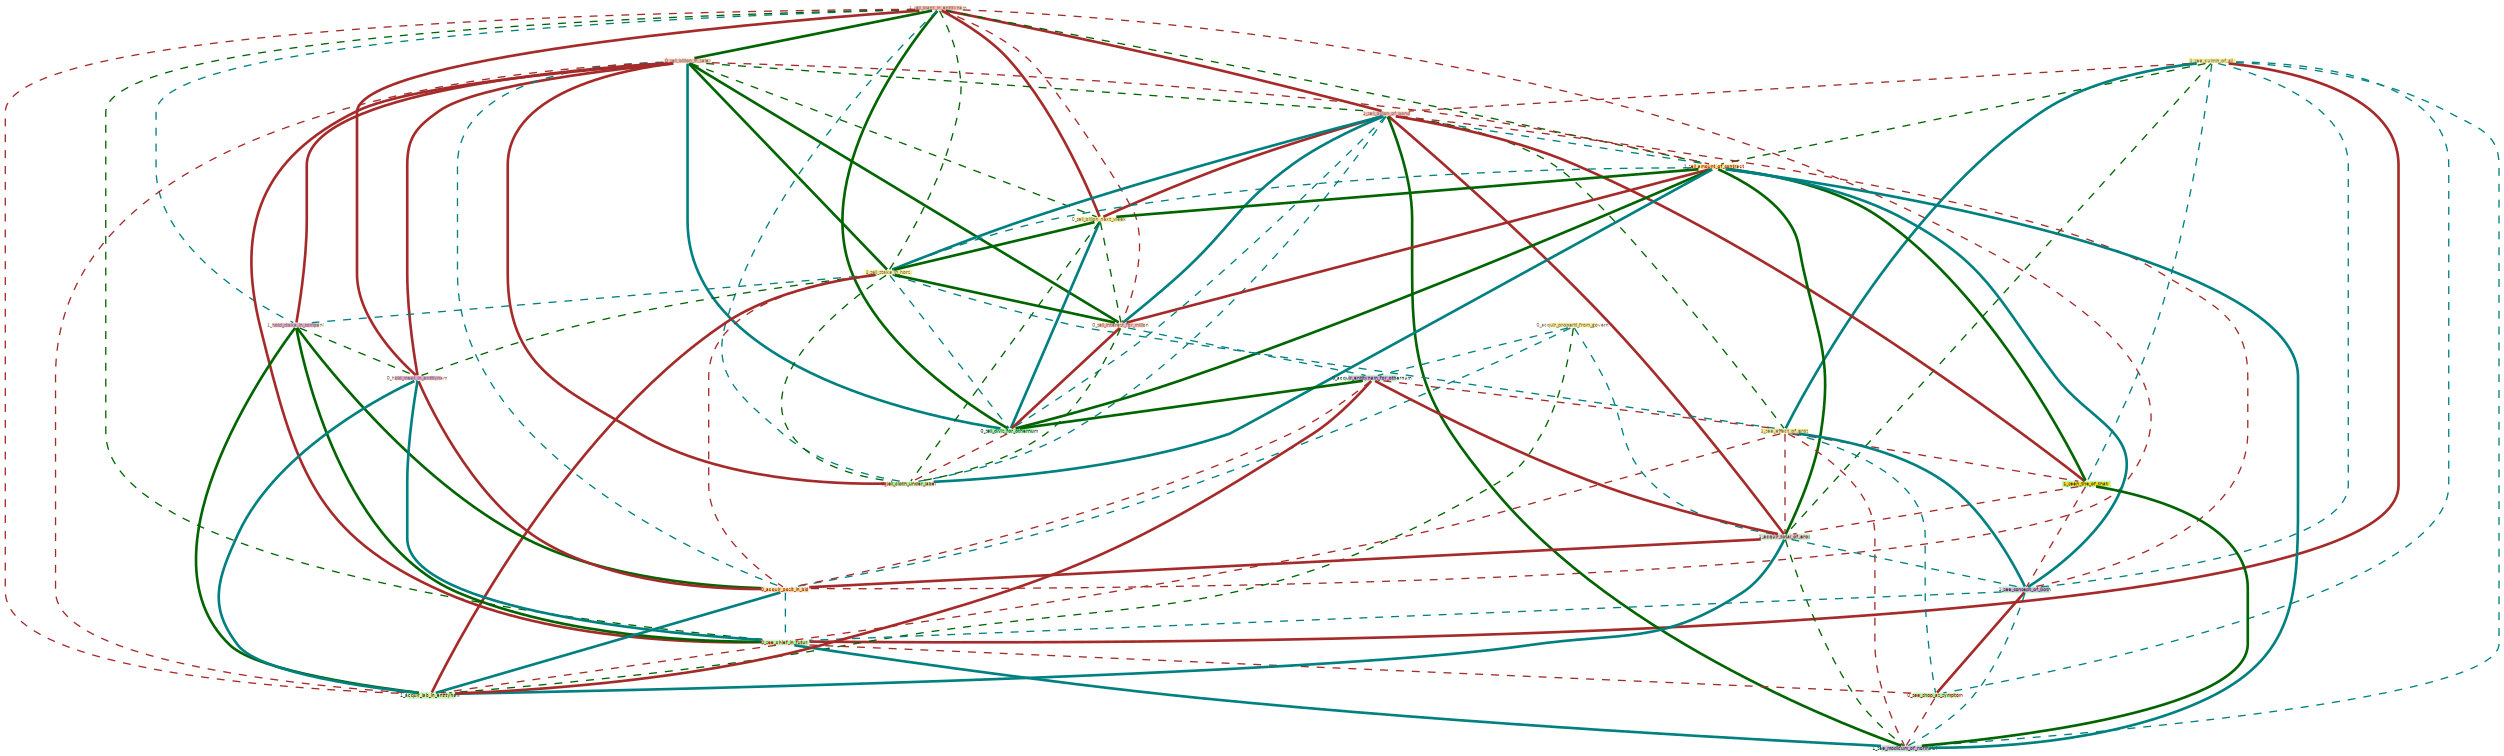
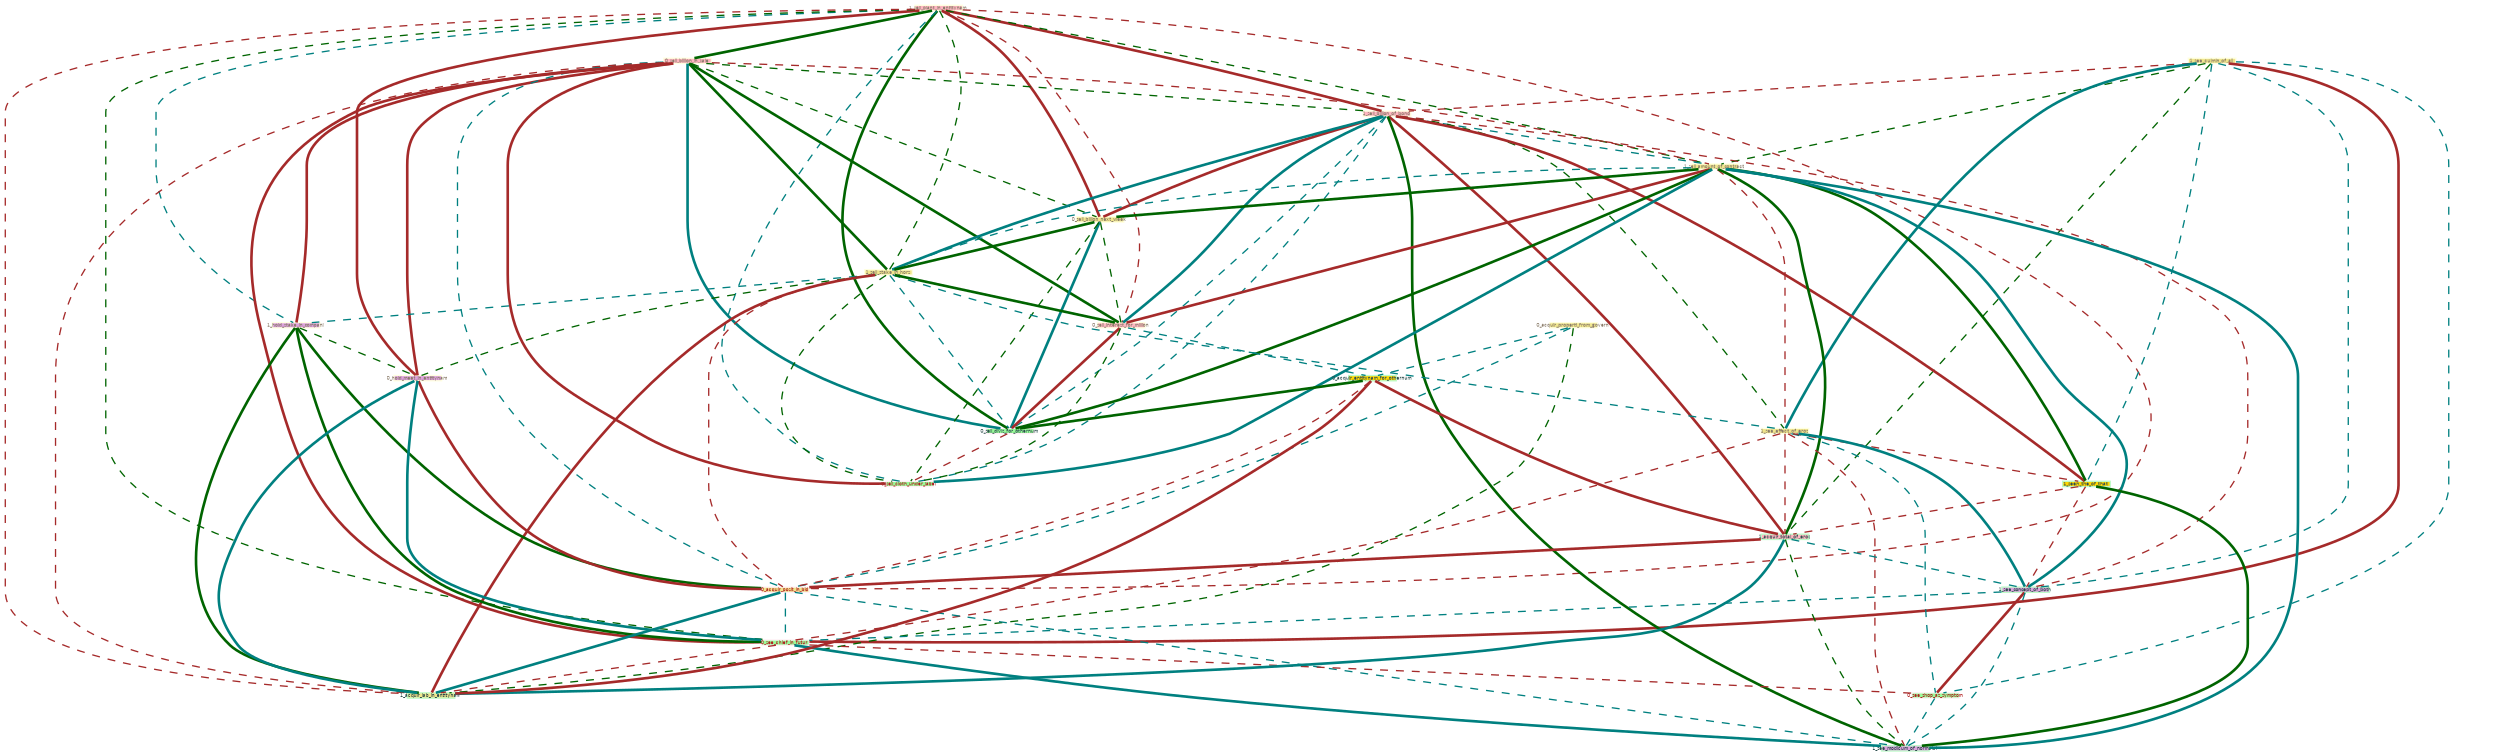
  graph {
    fontname=Lato
    node [color="#ffffe0" fillcolor=khaki fixedsize=true fontcolor="#8b7d6b" fontname=Lato fontsize=4 shape=polygon style=filled]
    edge [color=brown fontname=Lato style=dashed w=1]
    "1_sell_plant_in_entitynam " [fillcolor=lightpink height=.06 width=.5]
    "1_see_culmin_of_all " [height=.06 width=.5]
    "0_sell_billion_in_sale " [fillcolor=lightpink height=.06 width=.5]
    "1_sell_billion_of_bond " [fillcolor=lightpink height=.06 width=.5]
-   "1_sell_amount_of_contract " [fontcolor="#b22222" height=.06 width=.5]
+   "1_sell_amount_of_contract " [height=.06 width=.5]
    "1_see_effect_of_eros " [height=.06 width=.5]
    "0_sell_billion_next_week " [height=.06 width=.5]
    "1_sell_stake_in_hors " [height=.06 width=.5]
    "1_hold_stake_in_compani " [fillcolor=plum height=.06 width=.5]
    "0_sell_interest_for_million " [fillcolor=lightpink height=.06 width=.5]
    "0_acquir_properti_from_govern " [height=.06 width=.5]
    "0_hold_meet_in_entitynam " [fillcolor=plum height=.06 width=.5]
    "0_sell_divis_for_othernum " [color="#fff0f5" fillcolor=palegreen fontcolor="#2f4f4f" height=.06 width=.5]
    "0_sell_cloth_under_label " [color="#fff0f5" fillcolor=palegreen fontcolor="#b22222" height=.06 width=.5]
    "0_acquir_posit_in_bid " [color="#fff0f5" fontcolor="#b22222" height=.06 width=.5]
    "0_see_chief_in_futur " [color="#fff0f5" fillcolor=palegreen fontcolor="#b22222" height=.06 width=.5]
    "0_see_shop_as_symptom " [color="#fff0f5" fillcolor=palegreen fontcolor="#b22222" height=.06 width=.5]
    "1_acquir_lab_in_entitynam " [color="#BDFCC9" fontcolor="#2f4f4f" height=.06 width=.5]
    "1_seen_the_of_that " [color="#BDFCC9" fillcolor=gold fontcolor="#2f4f4f" height=.06 width=.5]
    n20 [color="#BDFCC9" fillcolor=lightpink fontcolor="#2f4f4f" height=.06 label="1_acquir_total_of_eros" width=.5]
    "1_see_concept_of_both " [color="#BDFCC9" fillcolor=plum fontcolor="#2f4f4f" height=.06 width=.5]
    "1_see_modicum_of_normalci " [color="#BDFCC9" fillcolor=plum fontcolor="#2f4f4f" height=.06 width=.5]
-   "0_acquir_entitynam_for_othernum " [color="#BDFCC9" fillcolor=plum fontcolor="#2f4f4f" height=.06 width=.5]
+   "0_acquir_entitynam_for_othernum " [color="#BDFCC9" fillcolor=gold fontcolor="#2f4f4f" height=.06 width=.5]
    subgraph sub_1 {
      "1_sell_plant_in_entitynam "
      "1_see_culmin_of_all "
      "0_sell_billion_in_sale "
      "1_sell_billion_of_bond "
      "1_sell_amount_of_contract "
      "1_see_effect_of_eros "
      "0_sell_billion_next_week "
      "1_sell_stake_in_hors "
      "1_hold_stake_in_compani "
      "0_sell_interest_for_million "
      "0_acquir_properti_from_govern "
      "0_hold_meet_in_entitynam "
    }
    subgraph sub_2 {
      "0_sell_divis_for_othernum "
      "0_sell_cloth_under_label "
      "0_acquir_posit_in_bid "
      "0_see_chief_in_futur "
      "0_see_shop_as_symptom "
    }
    "1_sell_plant_in_entitynam " -- "0_sell_billion_in_sale " [color=darkgreen style=bold w=2]
    "1_sell_plant_in_entitynam " -- "1_sell_billion_of_bond " [style=bold]
    "1_sell_plant_in_entitynam " -- "1_sell_amount_of_contract " [color=darkgreen]
    "1_sell_plant_in_entitynam " -- "0_sell_billion_next_week " [style=bold]
    "1_sell_plant_in_entitynam " -- "1_sell_stake_in_hors " [color=darkgreen w=2]
    "1_sell_plant_in_entitynam " -- "1_hold_stake_in_compani " [color=teal]
    "1_sell_plant_in_entitynam " -- "0_sell_interest_for_million "
    "1_sell_plant_in_entitynam " -- "0_hold_meet_in_entitynam " [style=bold w=2]
    "1_sell_plant_in_entitynam " -- "0_sell_divis_for_othernum " [color=darkgreen style=bold]
    "1_sell_plant_in_entitynam " -- "0_sell_cloth_under_label " [color=teal]
    "1_sell_plant_in_entitynam " -- "0_acquir_posit_in_bid "
    "1_sell_plant_in_entitynam " -- "0_see_chief_in_futur " [color=darkgreen]
    "1_sell_plant_in_entitynam " -- "1_acquir_lab_in_entitynam " [w=2]
    "1_see_culmin_of_all " -- "1_sell_billion_of_bond "
    "1_see_culmin_of_all " -- "1_sell_amount_of_contract " [color=darkgreen]
    "1_see_culmin_of_all " -- "1_see_effect_of_eros " [color=teal style=bold w=2]
    "1_see_culmin_of_all " -- "0_see_chief_in_futur " [style=bold]
    "1_see_culmin_of_all " -- "0_see_shop_as_symptom " [color=teal]
    "1_see_culmin_of_all " -- "1_seen_the_of_that " [color=teal]
    "1_see_culmin_of_all " -- n20 [color=darkgreen]
    "1_see_culmin_of_all " -- "1_see_concept_of_both " [color=teal w=2]
-   "1_see_culmin_of_all " -- "1_see_modicum_of_normalci " [color=teal w=2]
+   "0_acquir_posit_in_bid " -- "1_see_modicum_of_normalci " [color=teal w=2]
    "0_sell_billion_in_sale " -- "1_sell_billion_of_bond " [color=darkgreen w=2]
    "0_sell_billion_in_sale " -- "1_sell_amount_of_contract "
    "0_sell_billion_in_sale " -- "0_sell_billion_next_week " [color=darkgreen w=2]
    "0_sell_billion_in_sale " -- "1_sell_stake_in_hors " [color=darkgreen style=bold w=2]
    "0_sell_billion_in_sale " -- "1_hold_stake_in_compani " [style=bold]
    "0_sell_billion_in_sale " -- "0_sell_interest_for_million " [color=darkgreen style=bold]
    "0_sell_billion_in_sale " -- "0_hold_meet_in_entitynam " [style=bold]
    "0_sell_billion_in_sale " -- "0_sell_divis_for_othernum " [color=teal style=bold]
    "0_sell_billion_in_sale " -- "0_sell_cloth_under_label " [style=bold]
    "0_sell_billion_in_sale " -- "0_acquir_posit_in_bid " [color=teal]
    "0_sell_billion_in_sale " -- "0_see_chief_in_futur " [style=bold]
    "0_sell_billion_in_sale " -- "1_acquir_lab_in_entitynam "
    "1_sell_billion_of_bond " -- "1_sell_amount_of_contract " [color=teal w=2]
    "1_sell_billion_of_bond " -- "1_see_effect_of_eros " [color=darkgreen]
    "1_sell_billion_of_bond " -- "0_sell_billion_next_week " [style=bold w=2]
    "1_sell_billion_of_bond " -- "1_sell_stake_in_hors " [color=teal style=bold]
    "1_sell_billion_of_bond " -- "0_sell_interest_for_million " [color=teal style=bold]
    "1_sell_billion_of_bond " -- "0_sell_divis_for_othernum " [color=teal]
    "1_sell_billion_of_bond " -- "0_sell_cloth_under_label " [color=teal]
    "1_sell_billion_of_bond " -- "1_seen_the_of_that " [style=bold]
    "1_sell_billion_of_bond " -- n20 [style=bold]
    "1_sell_billion_of_bond " -- "1_see_concept_of_both "
    "1_sell_billion_of_bond " -- "1_see_modicum_of_normalci " [color=darkgreen style=bold]
-   "0_acquir_entitynam_for_othernum " -- "1_see_effect_of_eros "
+   "1_sell_amount_of_contract " -- "1_see_effect_of_eros "
    "1_sell_amount_of_contract " -- "0_sell_billion_next_week " [color=darkgreen style=bold]
    "1_sell_amount_of_contract " -- "1_sell_stake_in_hors " [color=teal]
    "1_sell_amount_of_contract " -- "0_sell_interest_for_million " [style=bold]
    "1_sell_amount_of_contract " -- "0_sell_divis_for_othernum " [color=darkgreen style=bold]
    "1_sell_amount_of_contract " -- "0_sell_cloth_under_label " [color=teal style=bold]
    "1_sell_amount_of_contract " -- "1_seen_the_of_that " [color=darkgreen style=bold]
    "1_sell_amount_of_contract " -- n20 [color=darkgreen style=bold]
    "1_sell_amount_of_contract " -- "1_see_concept_of_both " [color=teal style=bold]
    "1_sell_amount_of_contract " -- "1_see_modicum_of_normalci " [color=teal style=bold]
    "1_see_effect_of_eros " -- "0_see_chief_in_futur "
    "1_see_effect_of_eros " -- "0_see_shop_as_symptom " [color=teal]
    "1_see_effect_of_eros " -- "1_seen_the_of_that "
    "1_see_effect_of_eros " -- n20
    "1_see_effect_of_eros " -- "1_see_concept_of_both " [color=teal style=bold w=2]
    "1_see_effect_of_eros " -- "1_see_modicum_of_normalci " [w=2]
    "0_sell_billion_next_week " -- "1_sell_stake_in_hors " [color=darkgreen style=bold]
    "0_sell_billion_next_week " -- "0_sell_interest_for_million " [color=darkgreen]
    "0_sell_billion_next_week " -- "0_sell_divis_for_othernum " [color=teal style=bold]
    "0_sell_billion_next_week " -- "0_sell_cloth_under_label " [color=darkgreen]
    "1_sell_stake_in_hors " -- "1_see_effect_of_eros " [color=teal]
    "1_sell_stake_in_hors " -- "1_hold_stake_in_compani " [color=teal w=2]
    "1_sell_stake_in_hors " -- "0_sell_interest_for_million " [color=darkgreen style=bold]
    "1_sell_stake_in_hors " -- "0_hold_meet_in_entitynam " [color=darkgreen]
    "1_sell_stake_in_hors " -- "0_sell_divis_for_othernum " [color=teal]
    "1_sell_stake_in_hors " -- "0_sell_cloth_under_label " [color=darkgreen]
    "1_sell_stake_in_hors " -- "0_acquir_posit_in_bid "
    "1_sell_stake_in_hors " -- "1_acquir_lab_in_entitynam " [style=bold]
    "1_hold_stake_in_compani " -- "0_hold_meet_in_entitynam " [color=darkgreen w=2]
    "1_hold_stake_in_compani " -- "0_acquir_posit_in_bid " [color=darkgreen style=bold]
    "1_hold_stake_in_compani " -- "0_see_chief_in_futur " [color=darkgreen style=bold]
    "1_hold_stake_in_compani " -- "1_acquir_lab_in_entitynam " [color=darkgreen style=bold]
    "0_sell_interest_for_million " -- "0_sell_divis_for_othernum " [style=bold w=2]
    "0_sell_interest_for_million " -- "0_sell_cloth_under_label " [color=darkgreen]
    "0_sell_interest_for_million " -- "0_acquir_entitynam_for_othernum " [color=teal]
    "0_acquir_properti_from_govern " -- "0_acquir_posit_in_bid " [color=teal]
    "0_acquir_properti_from_govern " -- "1_acquir_lab_in_entitynam " [color=darkgreen]
-   "0_acquir_properti_from_govern " -- n20 [color=teal]
    "0_acquir_properti_from_govern " -- "0_acquir_entitynam_for_othernum " [color=teal]
    "0_hold_meet_in_entitynam " -- "0_acquir_posit_in_bid " [style=bold]
    "0_hold_meet_in_entitynam " -- "0_see_chief_in_futur " [color=teal style=bold]
    "0_hold_meet_in_entitynam " -- "1_acquir_lab_in_entitynam " [color=teal style=bold w=2]
    "0_sell_divis_for_othernum " -- "0_sell_cloth_under_label "
    "0_acquir_posit_in_bid " -- "0_see_chief_in_futur " [color=teal]
    "0_acquir_posit_in_bid " -- "1_acquir_lab_in_entitynam " [color=teal style=bold w=2]
    "0_see_chief_in_futur " -- "0_see_shop_as_symptom "
    "0_see_chief_in_futur " -- "1_acquir_lab_in_entitynam "
    "0_see_chief_in_futur " -- "1_see_modicum_of_normalci " [color=teal style=bold]
-   "0_see_shop_as_symptom " -- "1_see_modicum_of_normalci "
+   "0_see_shop_as_symptom " -- "1_see_modicum_of_normalci " [color=teal]
    "1_seen_the_of_that " -- n20
    "1_seen_the_of_that " -- "1_see_concept_of_both "
    "1_seen_the_of_that " -- "1_see_modicum_of_normalci " [color=darkgreen style=bold]
    n20 -- "0_acquir_posit_in_bid " [style=bold]
    n20 -- "1_acquir_lab_in_entitynam " [color=teal style=bold]
    n20 -- "1_see_concept_of_both " [color=teal]
    n20 -- "1_see_modicum_of_normalci " [color=darkgreen]
    "1_see_concept_of_both " -- "0_see_chief_in_futur " [color=teal]
    "1_see_concept_of_both " -- "0_see_shop_as_symptom " [style=bold]
    "1_see_concept_of_both " -- "1_see_modicum_of_normalci " [color=teal w=2]
    "0_acquir_entitynam_for_othernum " -- "0_sell_divis_for_othernum " [color=darkgreen style=bold w=2]
    "0_acquir_entitynam_for_othernum " -- "0_acquir_posit_in_bid "
    "0_acquir_entitynam_for_othernum " -- "1_acquir_lab_in_entitynam " [style=bold]
    "0_acquir_entitynam_for_othernum " -- n20 [style=bold]
  }
